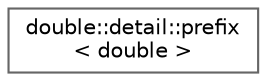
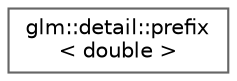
  digraph {
    rankdir=TB
-   n1 [color=grey40 fillcolor=white fontname=Helvetica fontsize=10 height=0.2 label="double::detail::prefix\l\< double \>" shape=box style=filled width=0.4]
+   n1 [color=grey40 fillcolor=white fontname=Helvetica fontsize=10 height=0.2 label="glm::detail::prefix\l\< double \>" shape=box style=filled width=0.4]
  }
